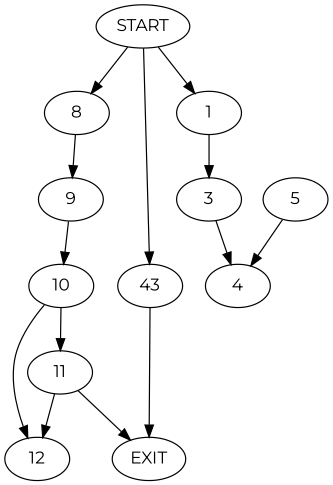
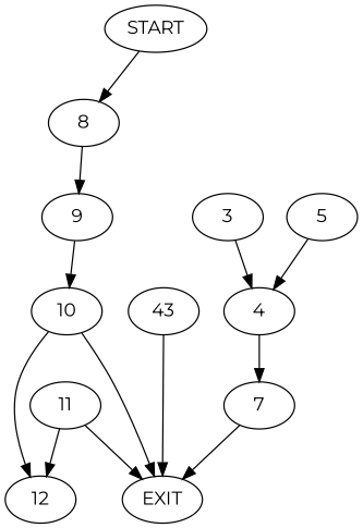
  digraph {
    fontname=Montserrat
    node [fontname=Montserrat]
    edge [fontname=Montserrat]
    n1 [label=START]
-   1
    8
    n4 [label=43]
    3
    9
    n7 [label=EXIT]
    4
+   7
    5
    10
    11
    12
-   n1 -> 1
    n1 -> 8
-   n1 -> n4
-   1 -> 3
    8 -> 9
    n4 -> n7
    3 -> 4
    9 -> 10
+   4 -> 7
+   7 -> n7
    5 -> 4
-   10 -> 11
+   10 -> n7
    10 -> 12
    11 -> n7
    11 -> 12
  }
